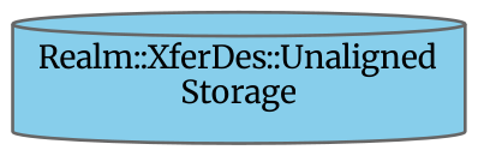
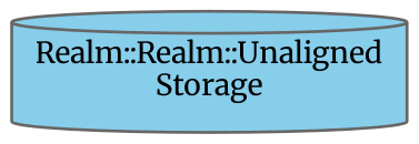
  digraph {
    rankdir=LR
    fontname=Merriweather
-   n1 [color=grey40 fillcolor=skyblue fontname=Merriweather fontsize=10 height=0.2 label="Realm::XferDes::Unaligned\lStorage" shape=cylinder style=filled width=0.4]
+   n1 [color=grey40 fillcolor=skyblue fontname=Merriweather fontsize=10 height=0.2 label="Realm::Realm::Unaligned\lStorage" shape=cylinder style=filled width=0.4]
  }
